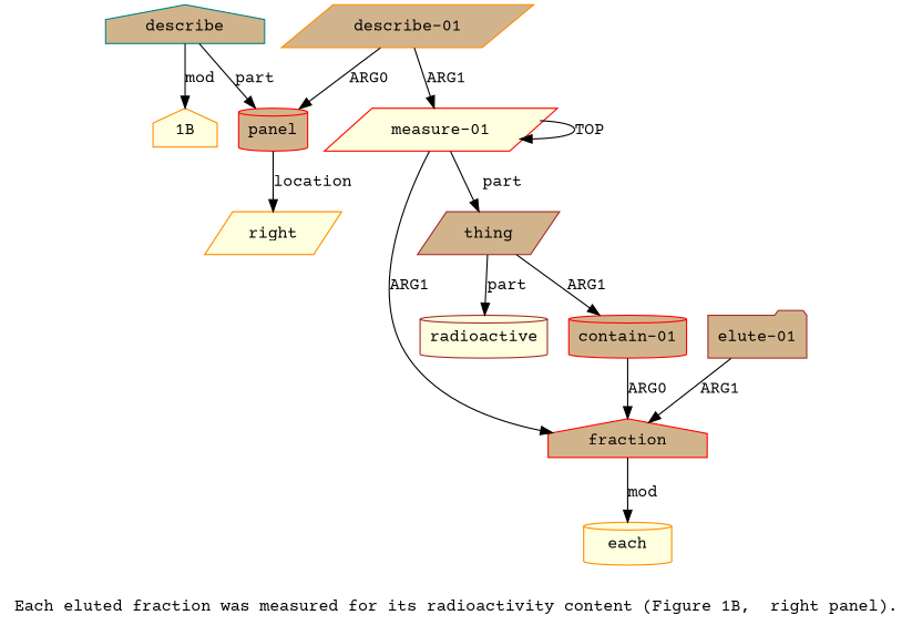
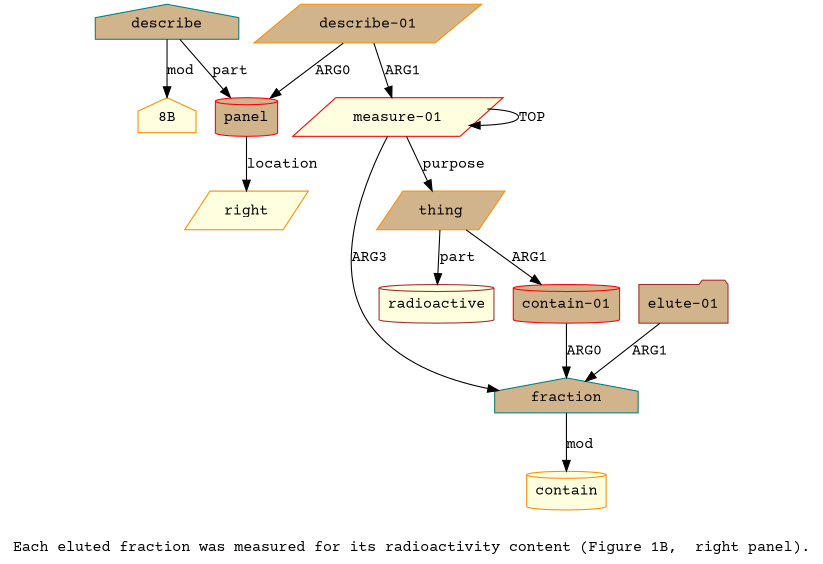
  digraph {
    fontname="Courier Prime"
    label="Each eluted fraction was measured for its radioactivity content (Figure 1B,  right panel)."
    node [color=darkorange fillcolor=tan fontname="Courier Prime" shape=cylinder style=filled]
    edge [color=black fontname="Courier Prime" gold_label=ARG1 test_label=ARG1]
    n1 [color=teal gold_ind=10 gold_label=figure label=describe shape=house test_ind=10 test_label=figure]
-   n2 [fillcolor=lightyellow gold_ind=-1 gold_label="1B" label="1B" shape=house test_ind=-1 test_label="1B"]
+   n2 [fillcolor=lightyellow gold_ind=-1 gold_label="1B" label="8B" shape=house test_ind=-1 test_label="1B"]
    n3 [color=red gold_ind=8 gold_label=panel label=panel test_ind=8 test_label=panel]
    n4 [fillcolor=lightyellow gold_ind=9 gold_label=right label=right shape=parallelogram test_ind=9 test_label=right]
-   n5 [color=red gold_ind=1 gold_label=fraction label=fraction shape=house test_ind=1 test_label=fraction]
-   n6 [fillcolor=lightyellow gold_ind=3 gold_label=each label=each test_ind=3 test_label=each]
+   n5 [color=teal gold_ind=1 gold_label=fraction label=fraction shape=house test_ind=1 test_label=fraction]
+   n6 [fillcolor=lightyellow gold_ind=3 gold_label=each label=contain test_ind=3 test_label=each]
    n7 [color=red fillcolor=lightyellow gold_ind=0 gold_label="measure-01" label="measure-01" shape=parallelogram test_ind=0 test_label="measure-01"]
-   n8 [color=brown gold_ind=4 gold_label=thing label=thing shape=parallelogram test_ind=4 test_label=thing]
+   n8 [gold_ind=4 gold_label=thing label=thing shape=parallelogram test_ind=4 test_label=thing]
    n9 [color=brown fillcolor=lightyellow gold_ind=5 gold_label=radioactive label=radioactive test_ind=5 test_label=radioactive]
    n10 [color=red gold_ind=6 gold_label="contain-01" label="contain-01" test_ind=6 test_label="contain-01"]
    n11 [color=brown gold_ind=2 gold_label="elute-01" label="elute-01" shape=folder test_ind=2 test_label="elute-01"]
    n12 [gold_ind=7 gold_label="describe-01" label="describe-01" shape=parallelogram test_ind=7 test_label="describe-01"]
    n1 -> n2 [gold_label=mod label=mod test_label=mod]
    n1 -> n3 [gold_label=part label=part test_label=part]
    n3 -> n4 [gold_label=location label=location test_label=location]
    n5 -> n6 [gold_label=mod label=mod test_label=mod]
-   n7 -> n5 [label=ARG1]
+   n7 -> n5 [label=ARG3]
    n7 -> n7 [gold_label=TOP label=TOP test_label=TOP]
-   n7 -> n8 [gold_label=purpose label=part test_label=purpose]
+   n7 -> n8 [gold_label=purpose label=purpose test_label=purpose]
    n8 -> n9 [gold_label=mod label=part test_label=mod]
    n8 -> n10 [label=ARG1]
    n10 -> n5 [gold_label=ARG0 label=ARG0 test_label=ARG0]
    n11 -> n5 [label=ARG1]
    n12 -> n3 [gold_label=ARG0 label=ARG0 test_label=ARG0]
    n12 -> n7 [label=ARG1]
  }
